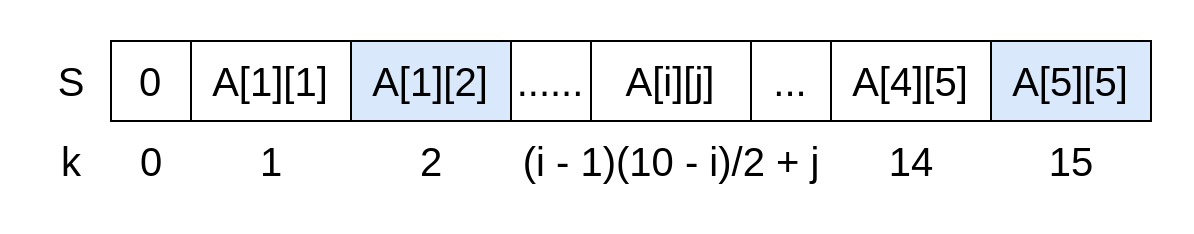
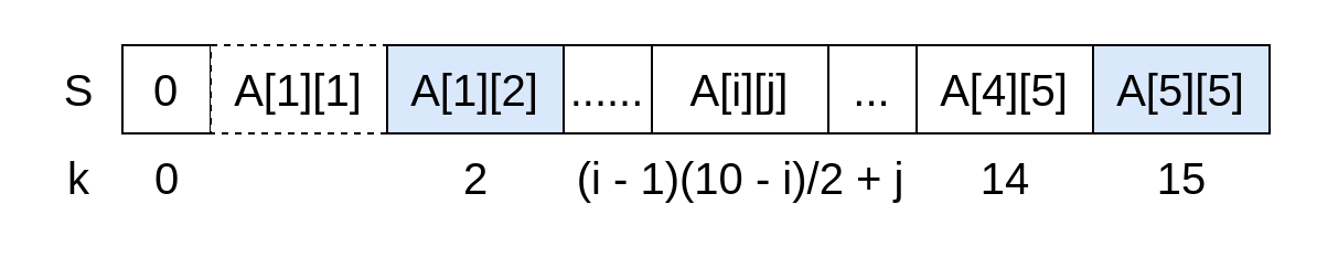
  <mxCell id="0" />
  <mxCell id="1" parent="0" />
  <mxCell id="2" value="0" style="rounded=0;whiteSpace=wrap;html=1;fontSize=20;" vertex="1" parent="1"><mxGeometry x="55" y="20" width="40" height="40" as="geometry" /></mxCell>
- <mxCell id="3" value="A[1][1]" style="rounded=0;whiteSpace=wrap;html=1;fontSize=20;" vertex="1" parent="1"><mxGeometry x="95" y="20" width="80" height="40" as="geometry" /></mxCell>
+ <mxCell id="3" value="A[1][1]" style="rounded=0;whiteSpace=wrap;html=1;fontSize=20;dashed=1;" vertex="1" parent="1"><mxGeometry x="95" y="20" width="80" height="40" as="geometry" /></mxCell>
  <mxCell id="4" value="A[1][2]" style="rounded=0;whiteSpace=wrap;html=1;fontSize=20;fillColor=#dae8fc;" vertex="1" parent="1"><mxGeometry x="175" y="20" width="80" height="40" as="geometry" /></mxCell>
  <mxCell id="5" value="......" style="rounded=0;whiteSpace=wrap;html=1;fontSize=20;" vertex="1" parent="1"><mxGeometry x="255" y="20" width="40" height="40" as="geometry" /></mxCell>
  <mxCell id="6" value="..." style="rounded=0;whiteSpace=wrap;html=1;fontSize=20;" vertex="1" parent="1"><mxGeometry x="375" y="20" width="40" height="40" as="geometry" /></mxCell>
  <mxCell id="7" value="A[i][j]" style="rounded=0;whiteSpace=wrap;html=1;fontSize=20;" vertex="1" parent="1"><mxGeometry x="295" y="20" width="80" height="40" as="geometry" /></mxCell>
  <mxCell id="8" value="A[4][5]" style="rounded=0;whiteSpace=wrap;html=1;fontSize=20;" vertex="1" parent="1"><mxGeometry x="415" y="20" width="80" height="40" as="geometry" /></mxCell>
  <mxCell id="9" value="A[5][5]" style="rounded=0;whiteSpace=wrap;html=1;fontSize=20;fillColor=#dae8fc;" vertex="1" parent="1"><mxGeometry x="495" y="20" width="80" height="40" as="geometry" /></mxCell>
  <mxCell id="10" value="S" style="text;html=1;align=center;verticalAlign=middle;resizable=0;points=[];autosize=1;strokeColor=none;fillColor=none;fontSize=20;" vertex="1" parent="1"><mxGeometry x="20" y="25" width="30" height="30" as="geometry" /></mxCell>
  <mxCell id="11" value="k" style="text;html=1;align=center;verticalAlign=middle;resizable=0;points=[];autosize=1;strokeColor=none;fillColor=none;fontSize=20;" vertex="1" parent="1"><mxGeometry x="20" y="65" width="30" height="30" as="geometry" /></mxCell>
  <mxCell id="12" value="0" style="text;html=1;align=center;verticalAlign=middle;resizable=0;points=[];autosize=1;strokeColor=none;fillColor=none;fontSize=20;" vertex="1" parent="1"><mxGeometry x="60" y="65" width="30" height="30" as="geometry" /></mxCell>
- <mxCell id="13" value="1" style="text;html=1;align=center;verticalAlign=middle;resizable=0;points=[];autosize=1;strokeColor=none;fillColor=none;fontSize=20;" vertex="1" parent="1"><mxGeometry x="120" y="65" width="30" height="30" as="geometry" /></mxCell>
  <mxCell id="14" value="2" style="text;html=1;align=center;verticalAlign=middle;resizable=0;points=[];autosize=1;strokeColor=none;fillColor=none;fontSize=20;" vertex="1" parent="1"><mxGeometry x="200" y="65" width="30" height="30" as="geometry" /></mxCell>
  <mxCell id="15" value="(i - 1)(10 - i)/2 + j" style="text;html=1;align=center;verticalAlign=middle;resizable=0;points=[];autosize=1;strokeColor=none;fillColor=none;fontSize=20;" vertex="1" parent="1"><mxGeometry x="255" y="65" width="160" height="30" as="geometry" /></mxCell>
  <mxCell id="16" value="14" style="text;html=1;align=center;verticalAlign=middle;resizable=0;points=[];autosize=1;strokeColor=none;fillColor=none;fontSize=20;" vertex="1" parent="1"><mxGeometry x="435" y="65" width="40" height="30" as="geometry" /></mxCell>
  <mxCell id="17" value="15" style="text;html=1;align=center;verticalAlign=middle;resizable=0;points=[];autosize=1;strokeColor=none;fillColor=none;fontSize=20;" vertex="1" parent="1"><mxGeometry x="515" y="65" width="40" height="30" as="geometry" /></mxCell>
